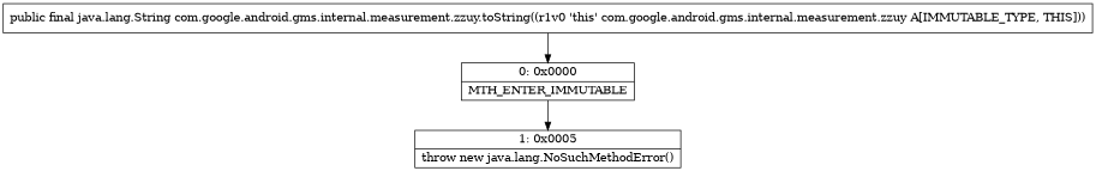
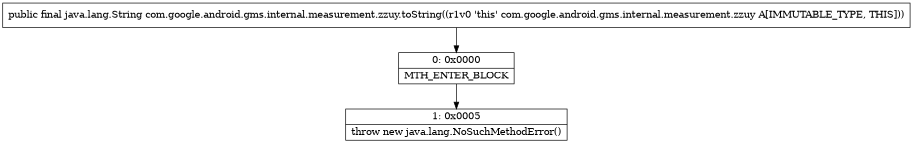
  digraph {
    node [shape=record]
-   n1 [label="{0\:\ 0x0000|MTH_ENTER_IMMUTABLE\l}"]
+   n1 [label="{0\:\ 0x0000|MTH_ENTER_BLOCK\l}"]
    n2 [label="{1\:\ 0x0005|throw new java.lang.NoSuchMethodError()\l}"]
    n3 [label="{public final java.lang.String com.google.android.gms.internal.measurement.zzuy.toString((r1v0 'this' com.google.android.gms.internal.measurement.zzuy A[IMMUTABLE_TYPE, THIS])) }"]
    n1 -> n2
    n3 -> n1
  }
